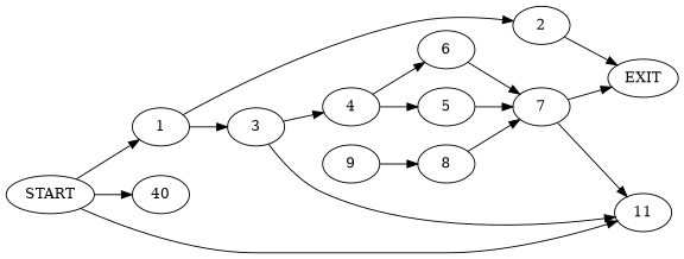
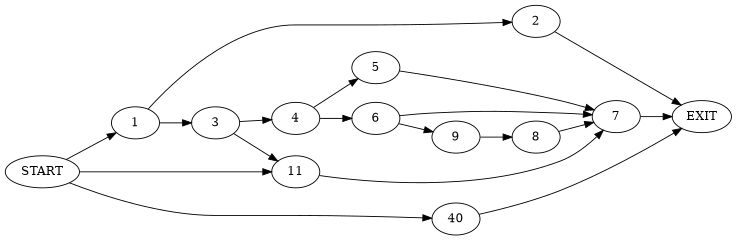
  digraph {
    rankdir=LR
    n1 [label=START]
    1
    n3 [label=40]
    11
    2
    3
    n7 [label=EXIT]
    7
    4
    5
    6
    9
    8
    n1 -> 1
    n1 -> n3
    n1 -> 11
    1 -> 2
    1 -> 3
-   7 -> 11
+   n3 -> n7
+   11 -> 7
    2 -> n7
    3 -> 11
    3 -> 4
    7 -> n7
    4 -> 5
    4 -> 6
    5 -> 7
    6 -> 7
+   6 -> 9
    9 -> 8
    8 -> 7
  }
